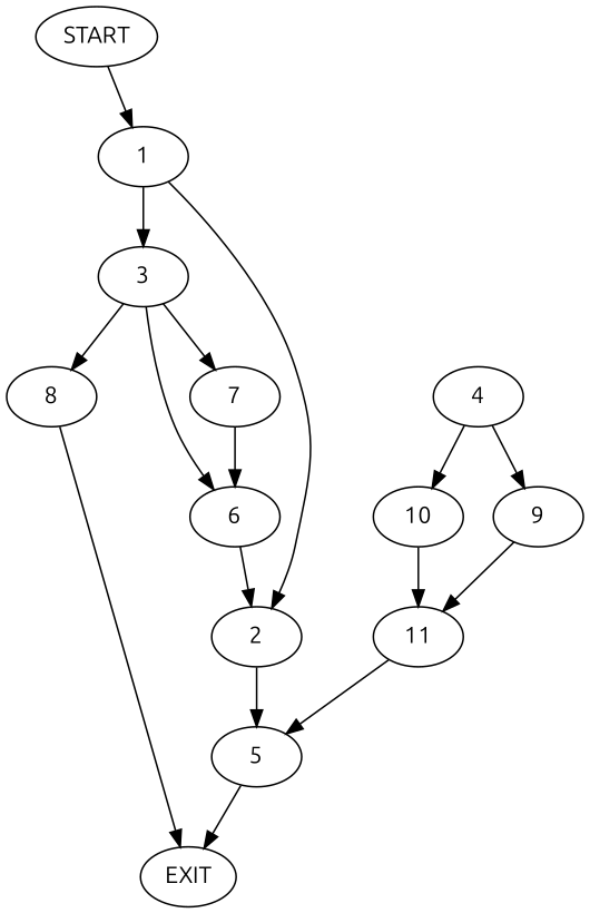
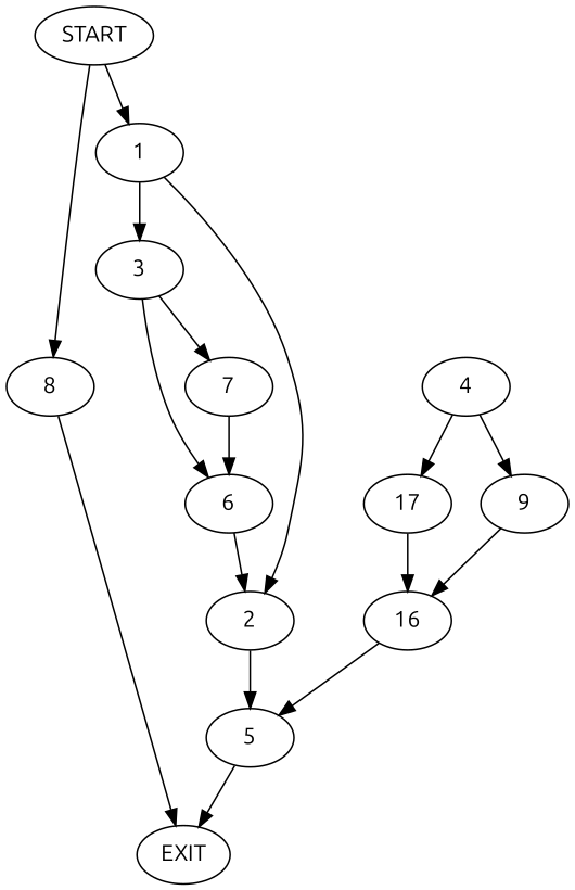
  digraph {
    fontname=Ubuntu
    node [fontname=Ubuntu]
    edge [fontname=Ubuntu]
    n1 [label=START]
    1
    8
    2
    3
    n6 [label=EXIT]
    5
    6
    7
    4
    9
-   10
-   11
+   10 [label=17]
+   11 [label=16]
    n1 -> 1
-   3 -> 8
+   n1 -> 8
    1 -> 2
    1 -> 3
    8 -> n6
    2 -> 5
    3 -> 6
    3 -> 7
    5 -> n6
    6 -> 2
    7 -> 6
    4 -> 9
    4 -> 10
    9 -> 11
    10 -> 11
    11 -> 5
  }
